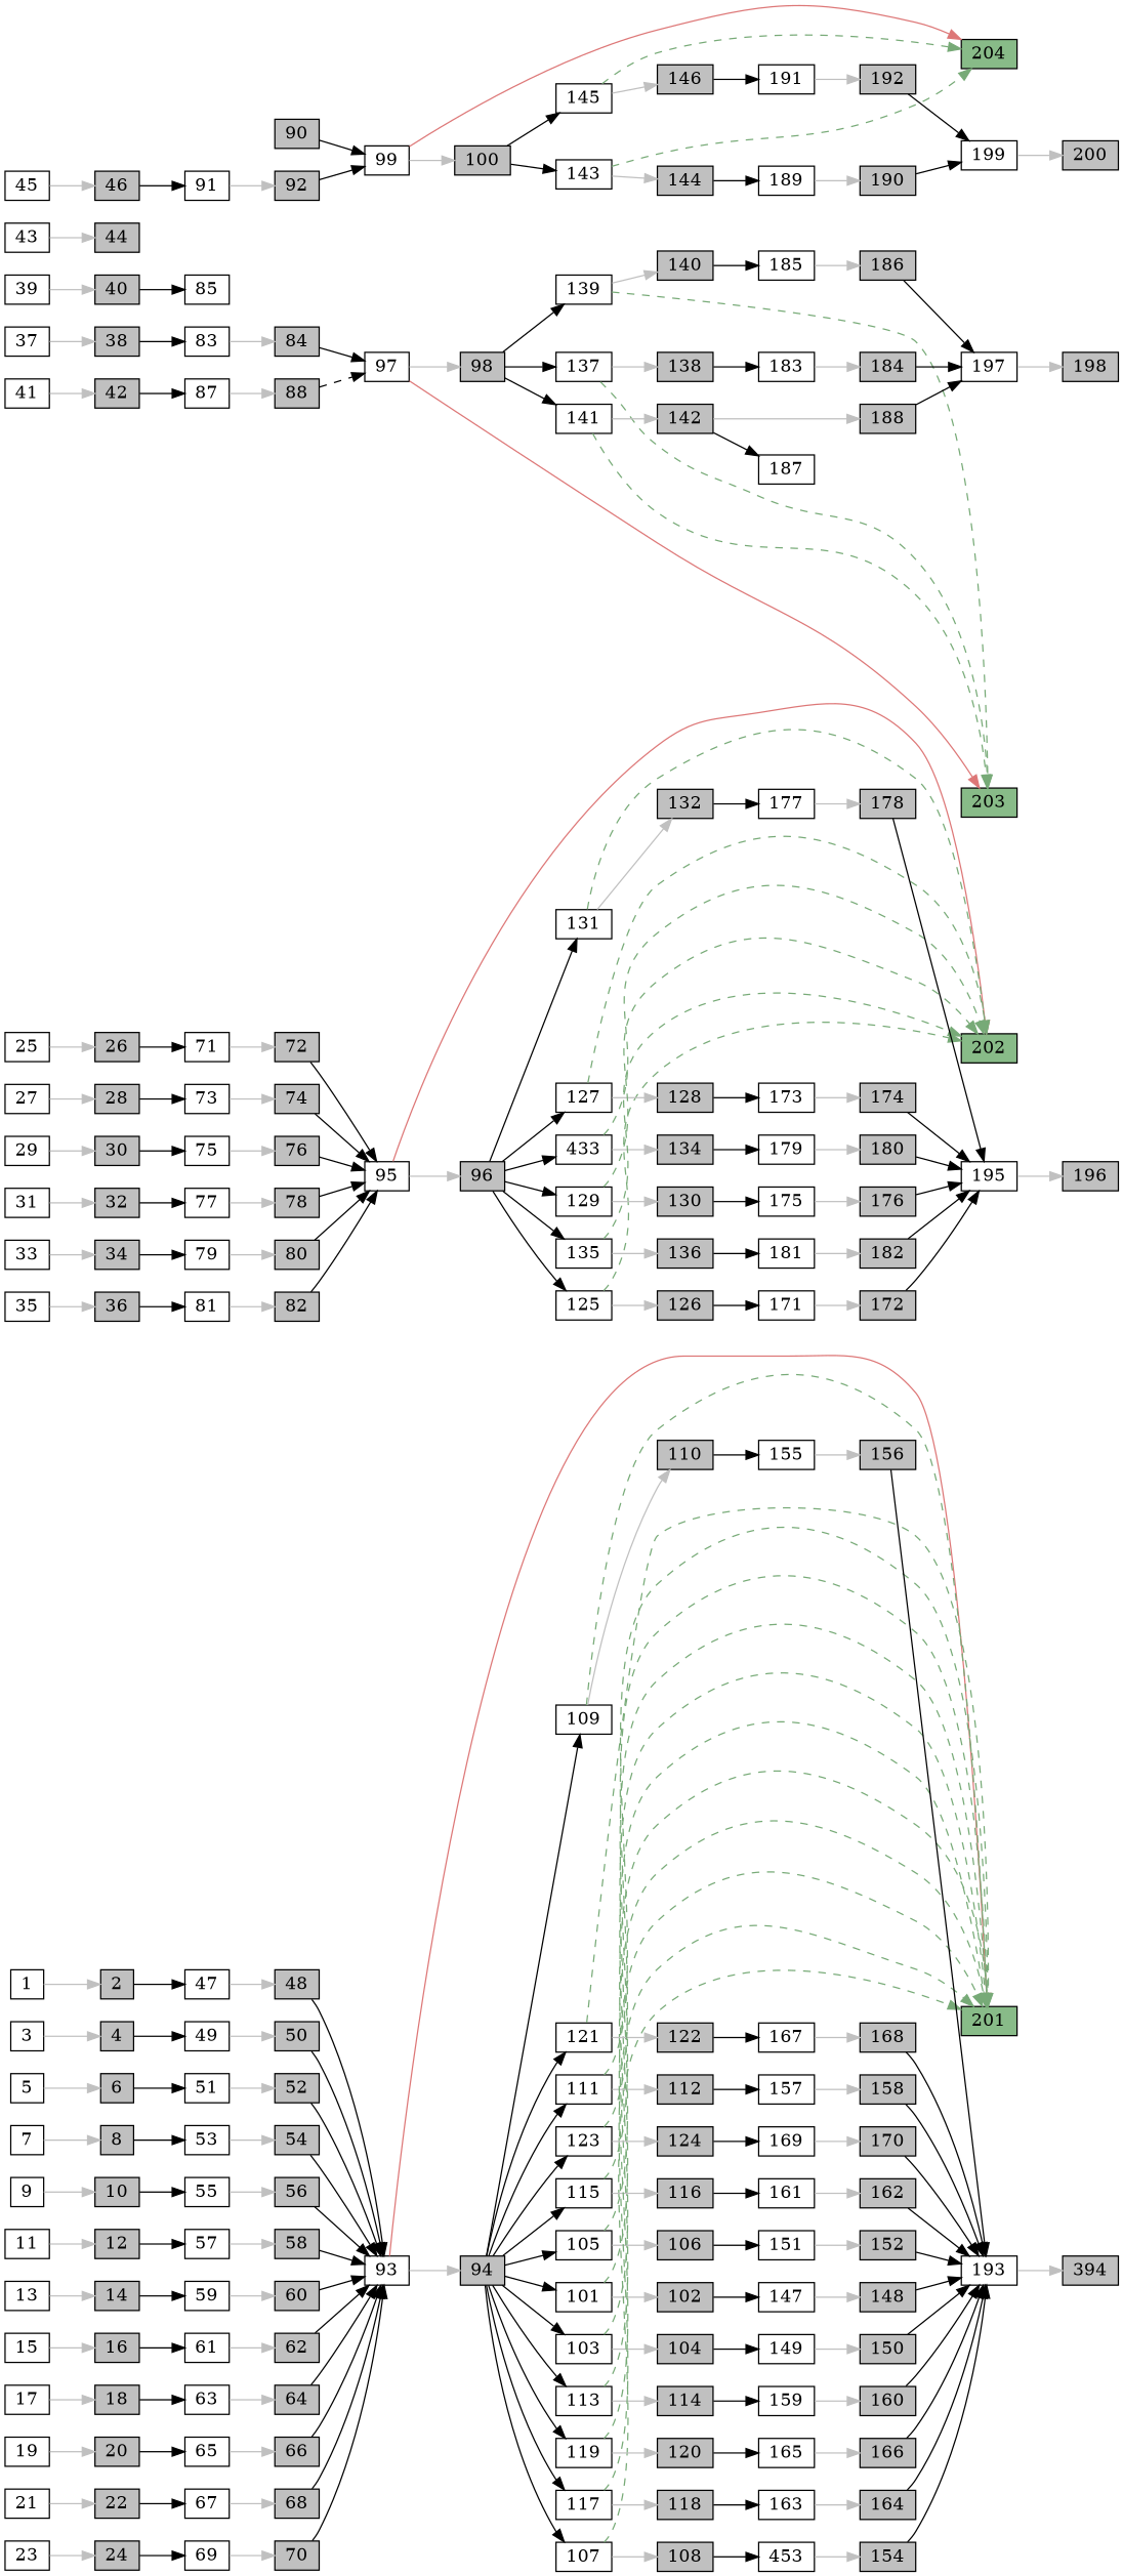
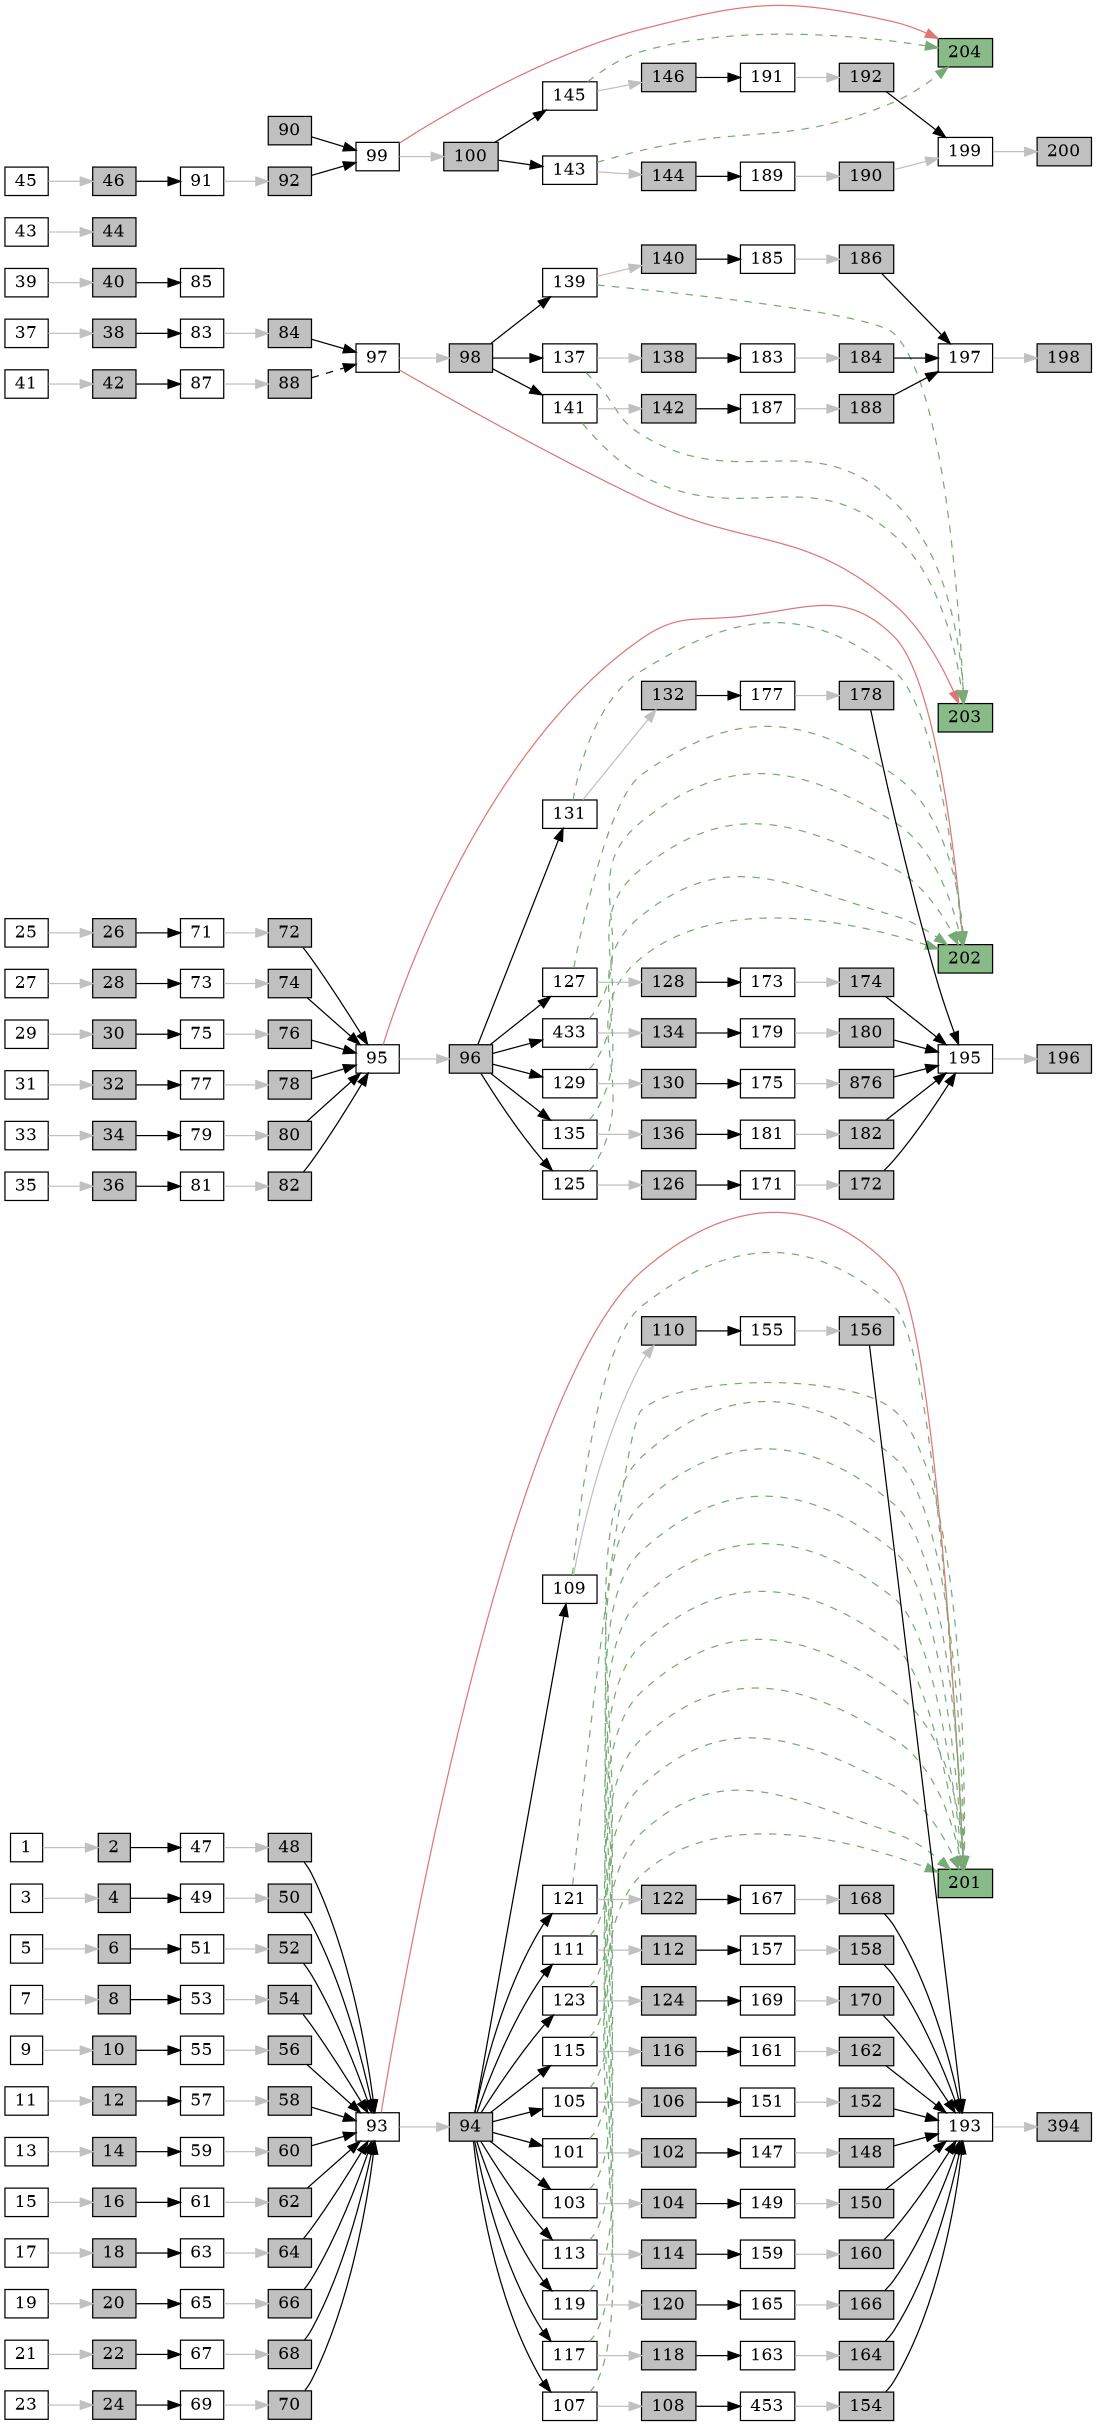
  strict digraph {
    rankdir=LR
    node [shape=rect style=filled]
    1 [height=0 width=0 style=""]
    2 [fillcolor=gray height=0.1 width=0.1]
    47 [height=0 width=0 style=""]
    48 [fillcolor=gray height=0.1 width=0.1]
    93 [height=0 width=0 style=""]
    3 [height=0 width=0 style=""]
    4 [fillcolor=gray height=0.1 width=0.1]
    49 [height=0 width=0 style=""]
    50 [fillcolor=gray height=0.1 width=0.1]
    5 [height=0 width=0 style=""]
    6 [fillcolor=gray height=0.1 width=0.1]
    51 [height=0 width=0 style=""]
    52 [fillcolor=gray height=0.1 width=0.1]
    7 [height=0 width=0 style=""]
    8 [fillcolor=gray height=0.1 width=0.1]
    53 [height=0 width=0 style=""]
    54 [fillcolor=gray height=0.1 width=0.1]
    9 [height=0 width=0 style=""]
    10 [fillcolor=gray height=0.1 width=0.1]
    55 [height=0 width=0 style=""]
    56 [fillcolor=gray height=0.1 width=0.1]
    11 [height=0 width=0 style=""]
    12 [fillcolor=gray height=0.1 width=0.1]
    57 [height=0 width=0 style=""]
    58 [fillcolor=gray height=0.1 width=0.1]
    13 [height=0 width=0 style=""]
    14 [fillcolor=gray height=0.1 width=0.1]
    59 [height=0 width=0 style=""]
    60 [fillcolor=gray height=0.1 width=0.1]
    15 [height=0 width=0 style=""]
    16 [fillcolor=gray height=0.1 width=0.1]
    61 [height=0 width=0 style=""]
    62 [fillcolor=gray height=0.1 width=0.1]
    17 [height=0 width=0 style=""]
    18 [fillcolor=gray height=0.1 width=0.1]
    63 [height=0 width=0 style=""]
    64 [fillcolor=gray height=0.1 width=0.1]
    19 [height=0 width=0 style=""]
    20 [fillcolor=gray height=0.1 width=0.1]
    65 [height=0 width=0 style=""]
    66 [fillcolor=gray height=0.1 width=0.1]
    21 [height=0 width=0 style=""]
    22 [fillcolor=gray height=0.1 width=0.1]
    67 [height=0 width=0 style=""]
    68 [fillcolor=gray height=0.1 width=0.1]
    23 [height=0 width=0 style=""]
    24 [fillcolor=gray height=0.1 width=0.1]
    69 [height=0 width=0 style=""]
    70 [fillcolor=gray height=0.1 width=0.1]
    25 [height=0 width=0 style=""]
    26 [fillcolor=gray height=0.1 width=0.1]
    71 [height=0 width=0 style=""]
    72 [fillcolor=gray height=0.1 width=0.1]
    95 [height=0 width=0 style=""]
    27 [height=0 width=0 style=""]
    28 [fillcolor=gray height=0.1 width=0.1]
    73 [height=0 width=0 style=""]
    74 [fillcolor=gray height=0.1 width=0.1]
    29 [height=0 width=0 style=""]
    30 [fillcolor=gray height=0.1 width=0.1]
    75 [height=0 width=0 style=""]
    76 [fillcolor=gray height=0.1 width=0.1]
    31 [height=0 width=0 style=""]
    32 [fillcolor=gray height=0.1 width=0.1]
    77 [height=0 width=0 style=""]
    78 [fillcolor=gray height=0.1 width=0.1]
    33 [height=0 width=0 style=""]
    34 [fillcolor=gray height=0.1 width=0.1]
    79 [height=0 width=0 style=""]
    80 [fillcolor=gray height=0.1 width=0.1]
    35 [height=0 width=0 style=""]
    36 [fillcolor=gray height=0.1 width=0.1]
    81 [height=0 width=0 style=""]
    82 [fillcolor=gray height=0.1 width=0.1]
    37 [height=0 width=0 style=""]
    38 [fillcolor=gray height=0.1 width=0.1]
    83 [height=0 width=0 style=""]
    84 [fillcolor=gray height=0.1 width=0.1]
    97 [height=0 width=0 style=""]
    39 [height=0 width=0 style=""]
    40 [fillcolor=gray height=0.1 width=0.1]
    85 [height=0 width=0 style=""]
    41 [height=0 width=0 style=""]
    42 [fillcolor=gray height=0.1 width=0.1]
    87 [height=0 width=0 style=""]
    88 [fillcolor=gray height=0.1 width=0.1]
    43 [height=0 width=0 style=""]
    44 [fillcolor=gray height=0.1 width=0.1]
    90 [fillcolor=gray height=0.1 width=0.1]
    99 [height=0 width=0 style=""]
    45 [height=0 width=0 style=""]
    46 [fillcolor=gray height=0.1 width=0.1]
    91 [height=0 width=0 style=""]
    92 [fillcolor=gray height=0.1 width=0.1]
    94 [fillcolor=gray height=0.1 width=0.1]
    201 [fillcolor="#88bb88" height=0.1 width=0.1]
    101 [height=0 width=0 style=""]
    103 [height=0 width=0 style=""]
    105 [height=0 width=0 style=""]
    107 [height=0 width=0 style=""]
    109 [height=0 width=0 style=""]
    111 [height=0 width=0 style=""]
    113 [height=0 width=0 style=""]
    115 [height=0 width=0 style=""]
    117 [height=0 width=0 style=""]
    119 [height=0 width=0 style=""]
    121 [height=0 width=0 style=""]
    123 [height=0 width=0 style=""]
    96 [fillcolor=gray height=0.1 width=0.1]
    202 [fillcolor="#88bb88" height=0.1 width=0.1]
    125 [height=0 width=0 style=""]
    127 [height=0 width=0 style=""]
    129 [height=0 width=0 style=""]
    131 [height=0 width=0 style=""]
    n115 [height=0 label=433 width=0 style=""]
    135 [height=0 width=0 style=""]
    98 [fillcolor=gray height=0.1 width=0.1]
    203 [fillcolor="#88bb88" height=0.1 width=0.1]
    137 [height=0 width=0 style=""]
    139 [height=0 width=0 style=""]
    141 [height=0 width=0 style=""]
    100 [fillcolor=gray height=0.1 width=0.1]
    204 [fillcolor="#88bb88" height=0.1 width=0.1]
    143 [height=0 width=0 style=""]
    145 [height=0 width=0 style=""]
    102 [fillcolor=gray height=0.1 width=0.1]
    104 [fillcolor=gray height=0.1 width=0.1]
    106 [fillcolor=gray height=0.1 width=0.1]
    108 [fillcolor=gray height=0.1 width=0.1]
    110 [fillcolor=gray height=0.1 width=0.1]
    112 [fillcolor=gray height=0.1 width=0.1]
    114 [fillcolor=gray height=0.1 width=0.1]
    116 [fillcolor=gray height=0.1 width=0.1]
    118 [fillcolor=gray height=0.1 width=0.1]
    120 [fillcolor=gray height=0.1 width=0.1]
    122 [fillcolor=gray height=0.1 width=0.1]
    124 [fillcolor=gray height=0.1 width=0.1]
    147 [height=0 width=0 style=""]
    149 [height=0 width=0 style=""]
    151 [height=0 width=0 style=""]
    n141 [height=0 label=453 width=0 style=""]
    155 [height=0 width=0 style=""]
    157 [height=0 width=0 style=""]
    159 [height=0 width=0 style=""]
    161 [height=0 width=0 style=""]
    163 [height=0 width=0 style=""]
    165 [height=0 width=0 style=""]
    167 [height=0 width=0 style=""]
    169 [height=0 width=0 style=""]
    126 [fillcolor=gray height=0.1 width=0.1]
    128 [fillcolor=gray height=0.1 width=0.1]
    130 [fillcolor=gray height=0.1 width=0.1]
    132 [fillcolor=gray height=0.1 width=0.1]
    134 [fillcolor=gray height=0.1 width=0.1]
    136 [fillcolor=gray height=0.1 width=0.1]
    171 [height=0 width=0 style=""]
    173 [height=0 width=0 style=""]
    175 [height=0 width=0 style=""]
    177 [height=0 width=0 style=""]
    179 [height=0 width=0 style=""]
    181 [height=0 width=0 style=""]
    138 [fillcolor=gray height=0.1 width=0.1]
    140 [fillcolor=gray height=0.1 width=0.1]
    142 [fillcolor=gray height=0.1 width=0.1]
    183 [height=0 width=0 style=""]
    185 [height=0 width=0 style=""]
    187 [height=0 width=0 style=""]
    144 [fillcolor=gray height=0.1 width=0.1]
    146 [fillcolor=gray height=0.1 width=0.1]
    189 [height=0 width=0 style=""]
    191 [height=0 width=0 style=""]
    148 [fillcolor=gray height=0.1 width=0.1]
    193 [height=0 width=0 style=""]
    150 [fillcolor=gray height=0.1 width=0.1]
    152 [fillcolor=gray height=0.1 width=0.1]
    154 [fillcolor=gray height=0.1 width=0.1]
    156 [fillcolor=gray height=0.1 width=0.1]
    158 [fillcolor=gray height=0.1 width=0.1]
    160 [fillcolor=gray height=0.1 width=0.1]
    162 [fillcolor=gray height=0.1 width=0.1]
    164 [fillcolor=gray height=0.1 width=0.1]
    166 [fillcolor=gray height=0.1 width=0.1]
    168 [fillcolor=gray height=0.1 width=0.1]
    170 [fillcolor=gray height=0.1 width=0.1]
    172 [fillcolor=gray height=0.1 width=0.1]
    195 [height=0 width=0 style=""]
    174 [fillcolor=gray height=0.1 width=0.1]
-   176 [fillcolor=gray height=0.1 width=0.1]
+   176 [fillcolor=gray height=0.1 width=0.1 label=876]
    178 [fillcolor=gray height=0.1 width=0.1]
    180 [fillcolor=gray height=0.1 width=0.1]
    182 [fillcolor=gray height=0.1 width=0.1]
    184 [fillcolor=gray height=0.1 width=0.1]
    197 [height=0 width=0 style=""]
    186 [fillcolor=gray height=0.1 width=0.1]
    188 [fillcolor=gray height=0.1 width=0.1]
    190 [fillcolor=gray height=0.1 width=0.1]
    199 [height=0 width=0 style=""]
    192 [fillcolor=gray height=0.1 width=0.1]
    n199 [fillcolor=gray height=0.1 label=394 width=0.1]
    196 [fillcolor=gray height=0.1 width=0.1]
    198 [fillcolor=gray height=0.1 width=0.1]
    200 [fillcolor=gray height=0.1 width=0.1]
    1 -> 2 [color=gray]
    2 -> 47
    47 -> 48 [color=gray]
    48 -> 93
    93 -> 94 [color=gray]
    93 -> 201 [color="#dd7777" weight=0]
    3 -> 4 [color=gray]
    4 -> 49
    49 -> 50 [color=gray]
    50 -> 93
    5 -> 6 [color=gray]
    6 -> 51
    51 -> 52 [color=gray]
    52 -> 93
    7 -> 8 [color=gray]
    8 -> 53
    53 -> 54 [color=gray]
    54 -> 93
    9 -> 10 [color=gray]
    10 -> 55
    55 -> 56 [color=gray]
    56 -> 93
    11 -> 12 [color=gray]
    12 -> 57
    57 -> 58 [color=gray]
    58 -> 93
    13 -> 14 [color=gray]
    14 -> 59
    59 -> 60 [color=gray]
    60 -> 93
    15 -> 16 [color=gray]
    16 -> 61
    61 -> 62 [color=gray]
    62 -> 93
    17 -> 18 [color=gray]
    18 -> 63
    63 -> 64 [color=gray]
    64 -> 93
    19 -> 20 [color=gray]
    20 -> 65
    65 -> 66 [color=gray]
    66 -> 93
    21 -> 22 [color=gray]
    22 -> 67
    67 -> 68 [color=gray]
    68 -> 93
    23 -> 24 [color=gray]
    24 -> 69
    69 -> 70 [color=gray]
    70 -> 93
    25 -> 26 [color=gray]
    26 -> 71
    71 -> 72 [color=gray]
    72 -> 95
    95 -> 96 [color=gray]
    95 -> 202 [color="#dd7777" weight=0]
    27 -> 28 [color=gray]
    28 -> 73
    73 -> 74 [color=gray]
    74 -> 95
    29 -> 30 [color=gray]
    30 -> 75
    75 -> 76 [color=gray]
    76 -> 95
    31 -> 32 [color=gray]
    32 -> 77
    77 -> 78 [color=gray]
    78 -> 95
    33 -> 34 [color=gray]
    34 -> 79
    79 -> 80 [color=gray]
    80 -> 95
    35 -> 36 [color=gray]
    36 -> 81
    81 -> 82 [color=gray]
    82 -> 95
    37 -> 38 [color=gray]
    38 -> 83
    83 -> 84 [color=gray]
    84 -> 97
    97 -> 98 [color=gray]
    97 -> 203 [color="#dd7777" weight=0]
    39 -> 40 [color=gray]
    40 -> 85
    41 -> 42 [color=gray]
    42 -> 87
    87 -> 88 [color=gray]
    88 -> 97 [style=dashed]
    43 -> 44 [color=gray]
    90 -> 99
    99 -> 100 [color=gray]
    99 -> 204 [color="#dd7777" weight=0]
    45 -> 46 [color=gray]
    46 -> 91
    91 -> 92 [color=gray]
    92 -> 99
    94 -> 101
    94 -> 103
    94 -> 105
    94 -> 107
    94 -> 109
    94 -> 111
    94 -> 113
    94 -> 115
    94 -> 117
    94 -> 119
    94 -> 121
    94 -> 123
    101 -> 201 [color="#77aa77" style=dashed weight=0]
    101 -> 102 [color=gray]
    103 -> 201 [color="#77aa77" style=dashed weight=0]
    103 -> 104 [color=gray]
    105 -> 201 [color="#77aa77" style=dashed weight=0]
    105 -> 106 [color=gray]
    107 -> 201 [color="#77aa77" style=dashed weight=0]
    107 -> 108 [color=gray]
    109 -> 201 [color="#77aa77" style=dashed weight=0]
    109 -> 110 [color=gray]
    111 -> 201 [color="#77aa77" style=dashed weight=0]
    111 -> 112 [color=gray]
    113 -> 201 [color="#77aa77" style=dashed weight=0]
    113 -> 114 [color=gray]
    115 -> 201 [color="#77aa77" style=dashed weight=0]
    115 -> 116 [color=gray]
    117 -> 201 [color="#77aa77" style=dashed weight=0]
    117 -> 118 [color=gray]
    119 -> 201 [color="#77aa77" style=dashed weight=0]
    119 -> 120 [color=gray]
    121 -> 201 [color="#77aa77" style=dashed weight=0]
    121 -> 122 [color=gray]
    123 -> 201 [color="#77aa77" style=dashed weight=0]
    123 -> 124 [color=gray]
    96 -> 125
    96 -> 127
    96 -> 129
    96 -> 131
    96 -> n115
    96 -> 135
    125 -> 202 [color="#77aa77" style=dashed weight=0]
    125 -> 126 [color=gray]
    127 -> 202 [color="#77aa77" style=dashed weight=0]
    127 -> 128 [color=gray]
    129 -> 202 [color="#77aa77" style=dashed weight=0]
    129 -> 130 [color=gray]
    131 -> 202 [color="#77aa77" style=dashed weight=0]
    131 -> 132 [color=gray]
    n115 -> 202 [color="#77aa77" style=dashed weight=0]
    n115 -> 134 [color=gray]
    135 -> 202 [color="#77aa77" style=dashed weight=0]
    135 -> 136 [color=gray]
    98 -> 137
    98 -> 139
    98 -> 141
    137 -> 203 [color="#77aa77" style=dashed weight=0]
    137 -> 138 [color=gray]
    139 -> 203 [color="#77aa77" style=dashed weight=0]
    139 -> 140 [color=gray]
    141 -> 203 [color="#77aa77" style=dashed weight=0]
    141 -> 142 [color=gray]
    100 -> 143
    100 -> 145
    143 -> 204 [color="#77aa77" style=dashed weight=0]
    143 -> 144 [color=gray]
    145 -> 204 [color="#77aa77" style=dashed weight=0]
    145 -> 146 [color=gray]
    102 -> 147
    104 -> 149
    106 -> 151
    108 -> n141
    110 -> 155
    112 -> 157
    114 -> 159
    116 -> 161
    118 -> 163
    120 -> 165
    122 -> 167
    124 -> 169
    147 -> 148 [color=gray]
    149 -> 150 [color=gray]
    151 -> 152 [color=gray]
    n141 -> 154 [color=gray]
    155 -> 156 [color=gray]
    157 -> 158 [color=gray]
    159 -> 160 [color=gray]
    161 -> 162 [color=gray]
    163 -> 164 [color=gray]
    165 -> 166 [color=gray]
    167 -> 168 [color=gray]
    169 -> 170 [color=gray]
    126 -> 171
    128 -> 173
    130 -> 175
    132 -> 177
    134 -> 179
    136 -> 181
    171 -> 172 [color=gray]
    173 -> 174 [color=gray]
    175 -> 176 [color=gray]
    177 -> 178 [color=gray]
    179 -> 180 [color=gray]
    181 -> 182 [color=gray]
    138 -> 183
    140 -> 185
    142 -> 187
    183 -> 184 [color=gray]
    185 -> 186 [color=gray]
-   142 -> 188 [color=gray]
+   187 -> 188 [color=gray]
    144 -> 189
    146 -> 191
    189 -> 190 [color=gray]
    191 -> 192 [color=gray]
    148 -> 193
    193 -> n199 [color=gray]
    150 -> 193
    152 -> 193
    154 -> 193
    156 -> 193
    158 -> 193
    160 -> 193
    162 -> 193
    164 -> 193
    166 -> 193
    168 -> 193
    170 -> 193
    172 -> 195
    195 -> 196 [color=gray]
    174 -> 195
    176 -> 195
    178 -> 195
    180 -> 195
    182 -> 195
    184 -> 197
    197 -> 198 [color=gray]
    186 -> 197
    188 -> 197
-   190 -> 199
+   190 -> 199 [color=gray]
    199 -> 200 [color=gray]
    192 -> 199
  }
